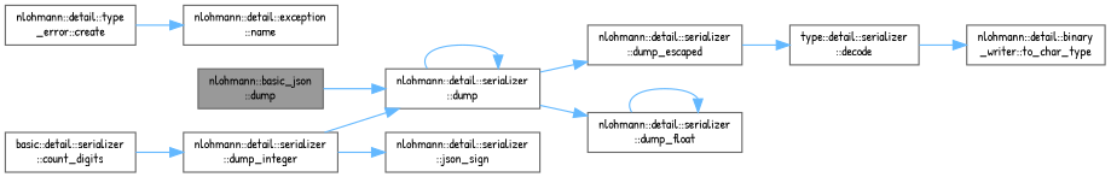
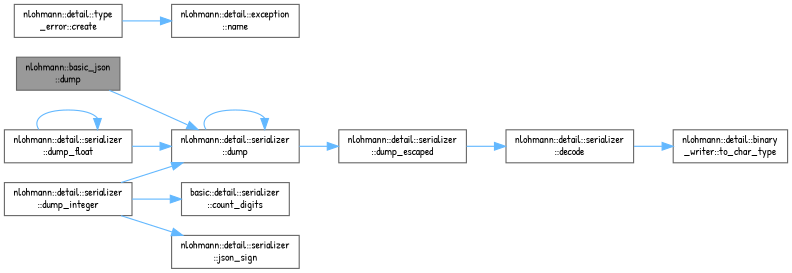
  digraph {
    fontname="Patrick Hand"
    rankdir=LR
    node [color=grey40 fillcolor=white fontname="Patrick Hand" fontsize=10 shape=box style=filled]
    edge [color=steelblue1 fontname="Patrick Hand" fontsize=10 labelfontname=Helvetica labelfontsize=10 style=solid]
    n1 [color=gray40 fillcolor=grey60 fontcolor=black height=0.2 label="nlohmann::basic_json\l::dump" width=0.4]
    n2 [height=0.2 label="nlohmann::detail::serializer\l::dump" width=0.4]
    n3 [height=0.2 label="nlohmann::detail::serializer\l::dump_escaped" width=0.4]
    n4 [height=0.2 label="nlohmann::detail::serializer\l::dump_float" width=0.4]
-   n5 [height=0.2 label="type::detail::serializer\l::decode" width=0.4]
+   n5 [height=0.2 label="nlohmann::detail::serializer\l::decode" width=0.4]
    n6 [height=0.2 label="nlohmann::detail::serializer\l::dump_integer" width=0.4]
    n7 [height=0.2 label="basic::detail::serializer\l::count_digits" width=0.4]
    n8 [height=0.2 label="nlohmann::detail::serializer\l::json_sign" width=0.4]
    n9 [height=0.2 label="nlohmann::detail::type\l_error::create" width=0.4]
    n10 [height=0.2 label="nlohmann::detail::exception\l::name" width=0.4]
    n11 [height=0.2 label="nlohmann::detail::binary\l_writer::to_char_type" width=0.4]
    n1 -> n2
    n2 -> n2
    n2 -> n3
-   n2 -> n4
+   n4 -> n2
    n3 -> n5
    n4 -> n4
    n5 -> n11
    n6 -> n2
-   n7 -> n6
+   n6 -> n7
    n6 -> n8
    n9 -> n10
  }
